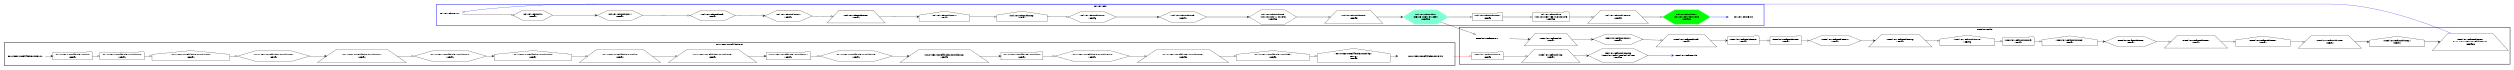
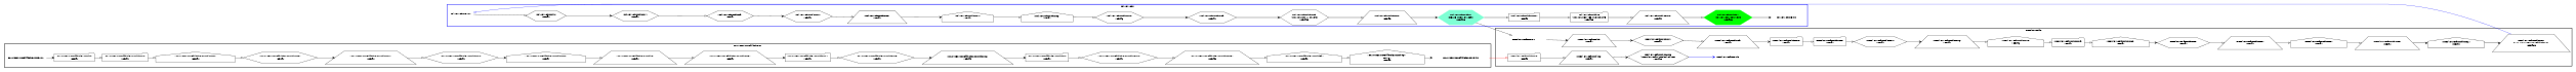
  digraph {
    fontname="DejaVu Sans Mono"
    fontsize=10
    rankdir=LR
    node [fontname="DejaVu Sans Mono" fontsize=10 shape=hexagon]
    edge [arrowhead=onormal fontname="DejaVu Sans Mono"]
    n1 [color=white height=0.01 label=_thrFunc0__entry shape=folder width=0.01]
    n2 [label="\"_thrFunc0___bb__7\"\nWCET=4" width=0.01]
    n3 [label="\"_thrFunc0___bb__11\"\nWCET=4" width=0.01]
    n4 [label="\"_thrFunc0___bb__18\"\nWCET=6" width=0.01]
    n5 [color=aquamarine label="_thrFunc0___bb11\nCREATE _taskFunc39_\nWCET=13" style=filled width=0.01]
    n6 [label="\"_thrFunc0___bb11__1\"\nWCET=0" shape=folder width=0.01]
    n7 [label="\"_thrFunc0___bb\"\nWCET=4" width=0.01]
    n8 [label="\"_thrFunc0___bb13__1\"\nWCET=0" shape=trapezium width=0.01]
    n9 [label="_thrFunc0___bb__20\n(_thrFunc0_)mysingle\nWCET=13" width=0.01]
    n10 [color=green label="_thrFunc0___bb14\n(_thrFunc0_)taskwait\nWCET=13" style=filled width=0.01]
    n11 [color=white label=_thrFunc0__exit shape=trapezium width=0.01]
    n12 [label="\"_thrFunc0___bb__22\"\nWCET=5" shape=trapezium width=0.01]
    n13 [label="\"_thrFunc0___bb__19\"\nWCET=4" width=0.01]
    n14 [label="\"_thrFunc0___bb__14\"\nWCET=4" shape=house width=0.01]
    n15 [label="\"_thrFunc0___bb__16\"\nWCET=4" shape=house width=0.01]
    n16 [label="_thrFunc0___bb13\n(_thrFunc5_)leaving_single\nWCET=13" shape=folder width=0.01]
    n17 [label="\"_thrFunc0___bb__9\"\nWCET=4" width=0.01]
    n18 [label="\"_thrFunc0___bb__13\"\nWCET=4" shape=trapezium width=0.01]
    n19 [label="\"_taskFunc39___bb\"\nWCET=4" shape=trapezium width=0.01]
    n20 [label="\"_taskFunc39___bb__19\"\nWCET=4" shape=folder width=0.01]
    n21 [color=white label=_taskFunc39__exit shape=folder width=0.01]
    n22 [color=white height=0.01 label=_taskFunc39__entry shape=trapezium width=0.01]
    n23 [label="\"_taskFunc39___bb16\"\nWCET=4" shape=trapezium width=0.01]
    n24 [label="\"_taskFunc39___bb__11\"\nWCET=4" shape=folder width=0.01]
    n25 [label="\"_taskFunc39___bb__23\"\nWCET=4" shape=house width=0.01]
    n26 [label="\"_taskFunc39___bb__26\"\nWCET=4" shape=house width=0.01]
    n27 [label="\"_taskFunc39___bb__9\"\nWCET=4" shape=trapezium width=0.01]
    n28 [label="\"_taskFunc39___bb__14\"\nWCET=4" width=0.01]
    n29 [label="\"_taskFunc39___bb__7\"\nWCET=4" width=0.01]
    n30 [label="\"_taskFunc39___bb__18\"\nWCET=6" shape=house width=0.01]
    n31 [label="\"_taskFunc39___bb__22\"\nWCET=4" shape=trapezium width=0.01]
    n32 [label="\"_taskFunc39___bb__21\"\nWCET=4" width=0.01]
    n33 [label="\"_taskFunc39___bb__20\"\nWCET=4" shape=house width=0.01]
    n34 [label="_taskFunc39___bb__27\nCALL compute_w_coefficients\nWCET=25" shape=trapezium width=0.01]
    n35 [label="_taskFunc39___bb16__2\n(_taskFunc39_)taskenv_free\nWCET=13" width=0.01]
    n36 [label="\"_taskFunc39___bb__13\"\nWCET=4" shape=folder width=0.01]
    n37 [label="\"_taskFunc39___bb__28\"\nWCET=0" shape=folder width=0.01]
    n38 [label="\"_taskFunc39___bb__16\"\nWCET=4" shape=trapezium width=0.01]
    n39 [label="\"_taskFunc39___bb__25\"\nWCET=4" shape=trapezium width=0.01]
    n40 [color=white height=0.01 label=compute_w_coefficients_entry shape=folder width=0.01]
    n41 [label="\"compute_w_coefficients__bb__15\"\nWCET=4" width=0.01]
    n42 [label="\"compute_w_coefficients__bb8__5\"\nWCET=4" width=0.01]
    n43 [label="\"compute_w_coefficients__bb__13\"\nWCET=4" shape=house width=0.01]
    n44 [label="\"compute_w_coefficients__bb8\"\nWCET=4" shape=trapezium width=0.01]
    n45 [label="\"compute_w_coefficients__bb8__4\"\nWCET=4" shape=folder width=0.01]
    n46 [label="\"compute_w_coefficients__bb__11\"\nWCET=4" shape=folder width=0.01]
    n47 [label="\"compute_w_coefficients__bb13__3\"\nWCET=5" shape=trapezium width=0.01]
    n48 [label="\"compute_w_coefficients__bb__25\"\nWCET=7" shape=house width=0.01]
    n49 [label="\"compute_w_coefficients__bb8__6\"\nWCET=0" shape=trapezium width=0.01]
    n50 [color=white label=compute_w_coefficients_exit shape=house width=0.01]
    n51 [label="\"compute_w_coefficients__bb__22\"\nWCET=4" width=0.01]
    n52 [label="\"compute_w_coefficients__bb8__3\"\nWCET=4" shape=trapezium width=0.01]
    n53 [label="\"compute_w_coefficients__bb59\"\nWCET=0" shape=house width=0.01]
    n54 [label="\"compute_w_coefficients__bb13\"\nWCET=4" shape=folder width=0.01]
    n55 [label="\"compute_w_coefficients__bb__21\"\nWCET=4" shape=trapezium width=0.01]
    n56 [label="\"compute_w_coefficients__bb\"\nWCET=4" shape=folder width=0.01]
    n57 [label="\"compute_w_coefficients__bb67\"\nRETURN\nWCET=0" shape=house width=0.01]
    n58 [label="\"compute_w_coefficients__bb13__1\"\nWCET=4" width=0.01]
    subgraph cluster_1 {
      color=blue
      label=_thrFunc0_
      style=bold
      n1
      n2
      n3
      n4
      n5
      n6
      n7
      n8
      n9
      n10
      n11
      n12
      n13
      n14
      n15
      n16
      n17
      n18
    }
    subgraph cluster_2 {
      label=_taskFunc39_
      style=bold
      n19
      n20
      n21
      n22
      n23
      n24
      n25
      n26
      n27
      n28
      n29
      n30
      n31
      n32
      n33
      n34
      n35
      n36
      n37
      n38
      n39
    }
    subgraph cluster_3 {
      label=compute_w_coefficients
      style=bold
      n40
      n41
      n42
      n43
      n44
      n45
      n46
      n47
      n48
      n49
      n50
      n51
      n52
      n53
      n54
      n55
      n56
      n57
      n58
    }
    subgraph cluster_4 {
      label=_taskFunc0_
      style=bold
    }
    subgraph cluster_5 {
      label=_taskFunc1_
      style=bold
    }
    n1 -> n7
    n2 -> n17
    n3 -> n18
    n4 -> n13 [arrowhead=vee]
    n5 -> n6
    n5 -> n22 [color=black]
    n6 -> n16
    n7 -> n2 [arrowhead=vee]
    n8 -> n10
    n9 -> n12
-   n10 -> n11 [arrowhead=vee color=blue]
+   n10 -> n11 [arrowhead=vee]
    n12 -> n5 [arrowhead=vee]
    n13 -> n9 [arrowhead=vee]
    n14 -> n15
    n15 -> n4
    n16 -> n8
    n17 -> n3 [arrowhead=vee]
    n18 -> n14 [arrowhead=vee]
    n19 -> n29 [arrowhead=vee]
    n20 -> n33
    n22 -> n19 [arrowhead=vee]
    n23 -> n35 [arrowhead=vee]
    n24 -> n36
    n25 -> n39
    n26 -> n34 [arrowhead=vee]
    n27 -> n24 [arrowhead=vee]
    n28 -> n38 [arrowhead=vee]
    n29 -> n27
    n30 -> n20
    n31 -> n25
    n32 -> n31
    n33 -> n32 [arrowhead=vee]
    n34 -> n1 [color=blue]
    n35 -> n21 [arrowhead=vee color=blue]
    n36 -> n28
    n37 -> n23
    n38 -> n30
    n39 -> n26 [arrowhead=vee]
    n40 -> n56 [arrowhead=vee]
    n41 -> n55 [arrowhead=vee]
    n42 -> n49 [arrowhead=vee]
    n43 -> n41
    n44 -> n52
    n45 -> n42
    n46 -> n43
    n47 -> n53
    n48 -> n44
    n49 -> n54 [arrowhead=vee]
    n50 -> n37 [color=red]
    n51 -> n48 [arrowhead=vee]
    n52 -> n45 [arrowhead=vee]
    n53 -> n57
    n54 -> n58
    n55 -> n51
    n56 -> n46
    n57 -> n50 [arrowhead=vee]
    n58 -> n47
  }
